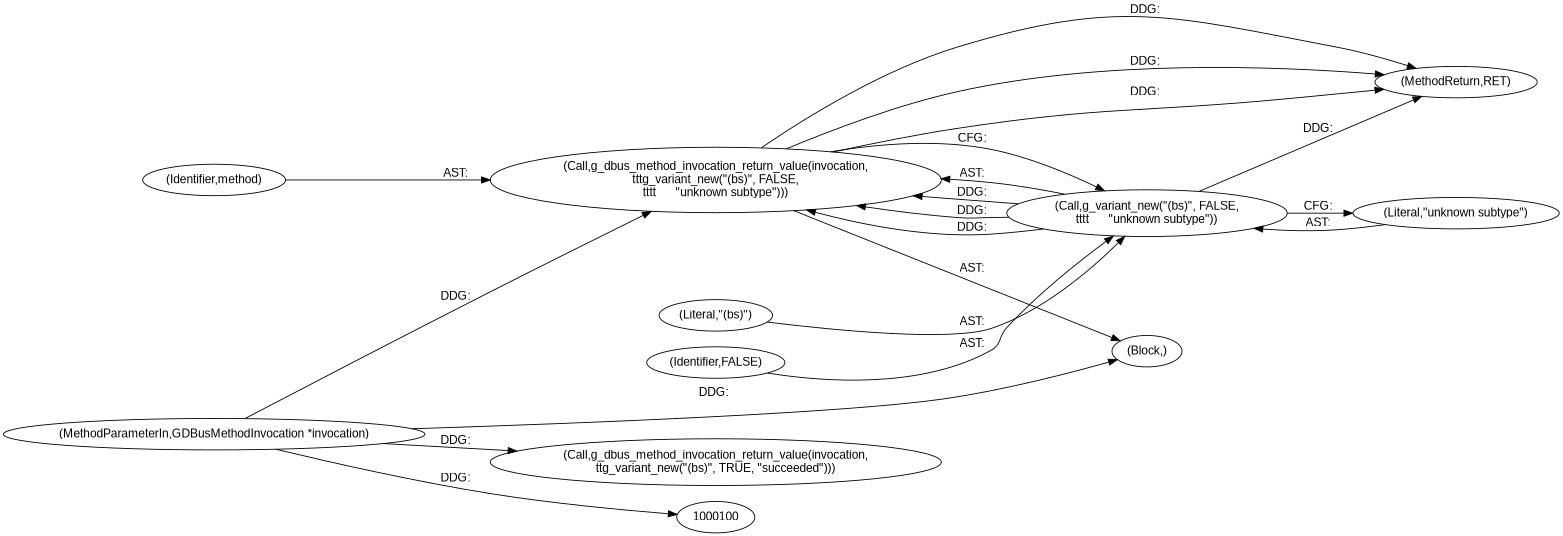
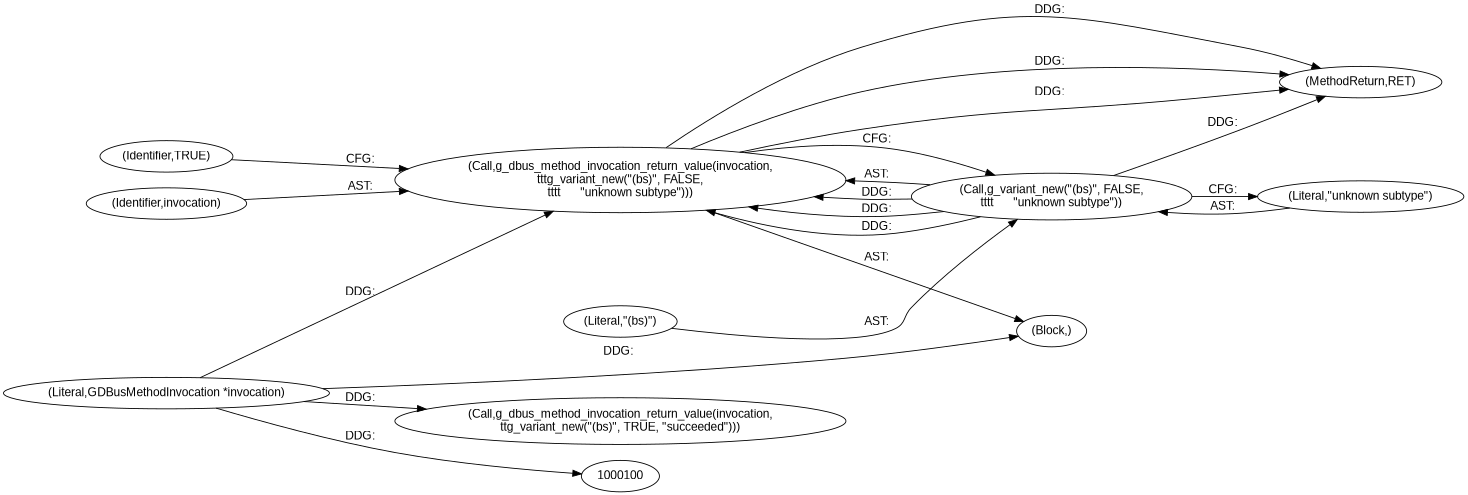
  digraph {
    fontname="Liberation Sans"
    rankdir=LR
    node [fontname="Liberation Sans"]
    edge [fontname="Liberation Sans"]
    n1 [label="(Call,g_dbus_method_invocation_return_value(invocation,\n\t\t\tg_variant_new(\"(bs)\", FALSE,\n\t\t\t\t      \"unknown subtype\")))"]
    n2 [label="(Call,g_variant_new(\"(bs)\", FALSE,\n\t\t\t\t      \"unknown subtype\"))"]
    n3 [label="(MethodReturn,RET)"]
    n4 [label="(Block,)"]
    n5 [label="(Literal,\"unknown subtype\")"]
-   n6 [label="(MethodParameterIn,GDBusMethodInvocation *invocation)"]
+   n6 [label="(Literal,GDBusMethodInvocation *invocation)"]
    n7 [label="(Call,g_dbus_method_invocation_return_value(invocation,\n\t\tg_variant_new(\"(bs)\", TRUE, \"succeeded\")))"]
    1000100
-   n10 [label="(Identifier,method)"]
+   n9 [label="(Identifier,TRUE)"]
+   n10 [label="(Identifier,invocation)"]
    n11 [label="(Literal,\"(bs)\")"]
-   n12 [label="(Identifier,FALSE)"]
    n1 -> n2 [label="CFG: "]
    n1 -> n3 [label="DDG: "]
    n1 -> n3 [label="DDG: "]
    n1 -> n3 [label="DDG: "]
    n1 -> n4 [label="AST: "]
    n2 -> n1 [label="AST: "]
    n2 -> n1 [label="DDG: "]
    n2 -> n1 [label="DDG: "]
    n2 -> n1 [label="DDG: "]
    n2 -> n3 [label="DDG: "]
    n2 -> n5 [label="CFG: "]
    n5 -> n2 [label="AST: "]
    n6 -> n1 [label="DDG: "]
    n6 -> n4 [label="DDG: "]
    n6 -> n7 [label="DDG: "]
    n6 -> 1000100 [label="DDG: "]
+   n9 -> n1 [label="CFG: "]
    n10 -> n1 [label="AST: "]
    n11 -> n2 [label="AST: "]
-   n12 -> n2 [label="AST: "]
  }
